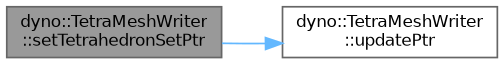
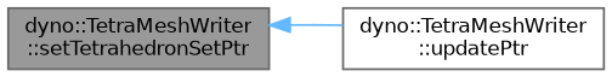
  digraph {
    rankdir=LR
    fontname="DejaVu Sans"
    node [fontname="DejaVu Sans" fontsize=10 shape=box style=filled]
    n1 [color=gray40 fillcolor=grey60 fontcolor=black height=0.2 label="dyno::TetraMeshWriter\l::setTetrahedronSetPtr" width=0.4]
    n2 [color=grey40 fillcolor=white height=0.2 label="dyno::TetraMeshWriter\l::updatePtr" width=0.4]
-   n1 -> n2 [color=steelblue1 fontname="DejaVu Sans" fontsize=10 labelfontname=Helvetica labelfontsize=10 style=solid]
+   n2 -> n1 [color=steelblue1 fontname="DejaVu Sans" fontsize=10 labelfontname=Helvetica labelfontsize=10 style=solid]
  }
